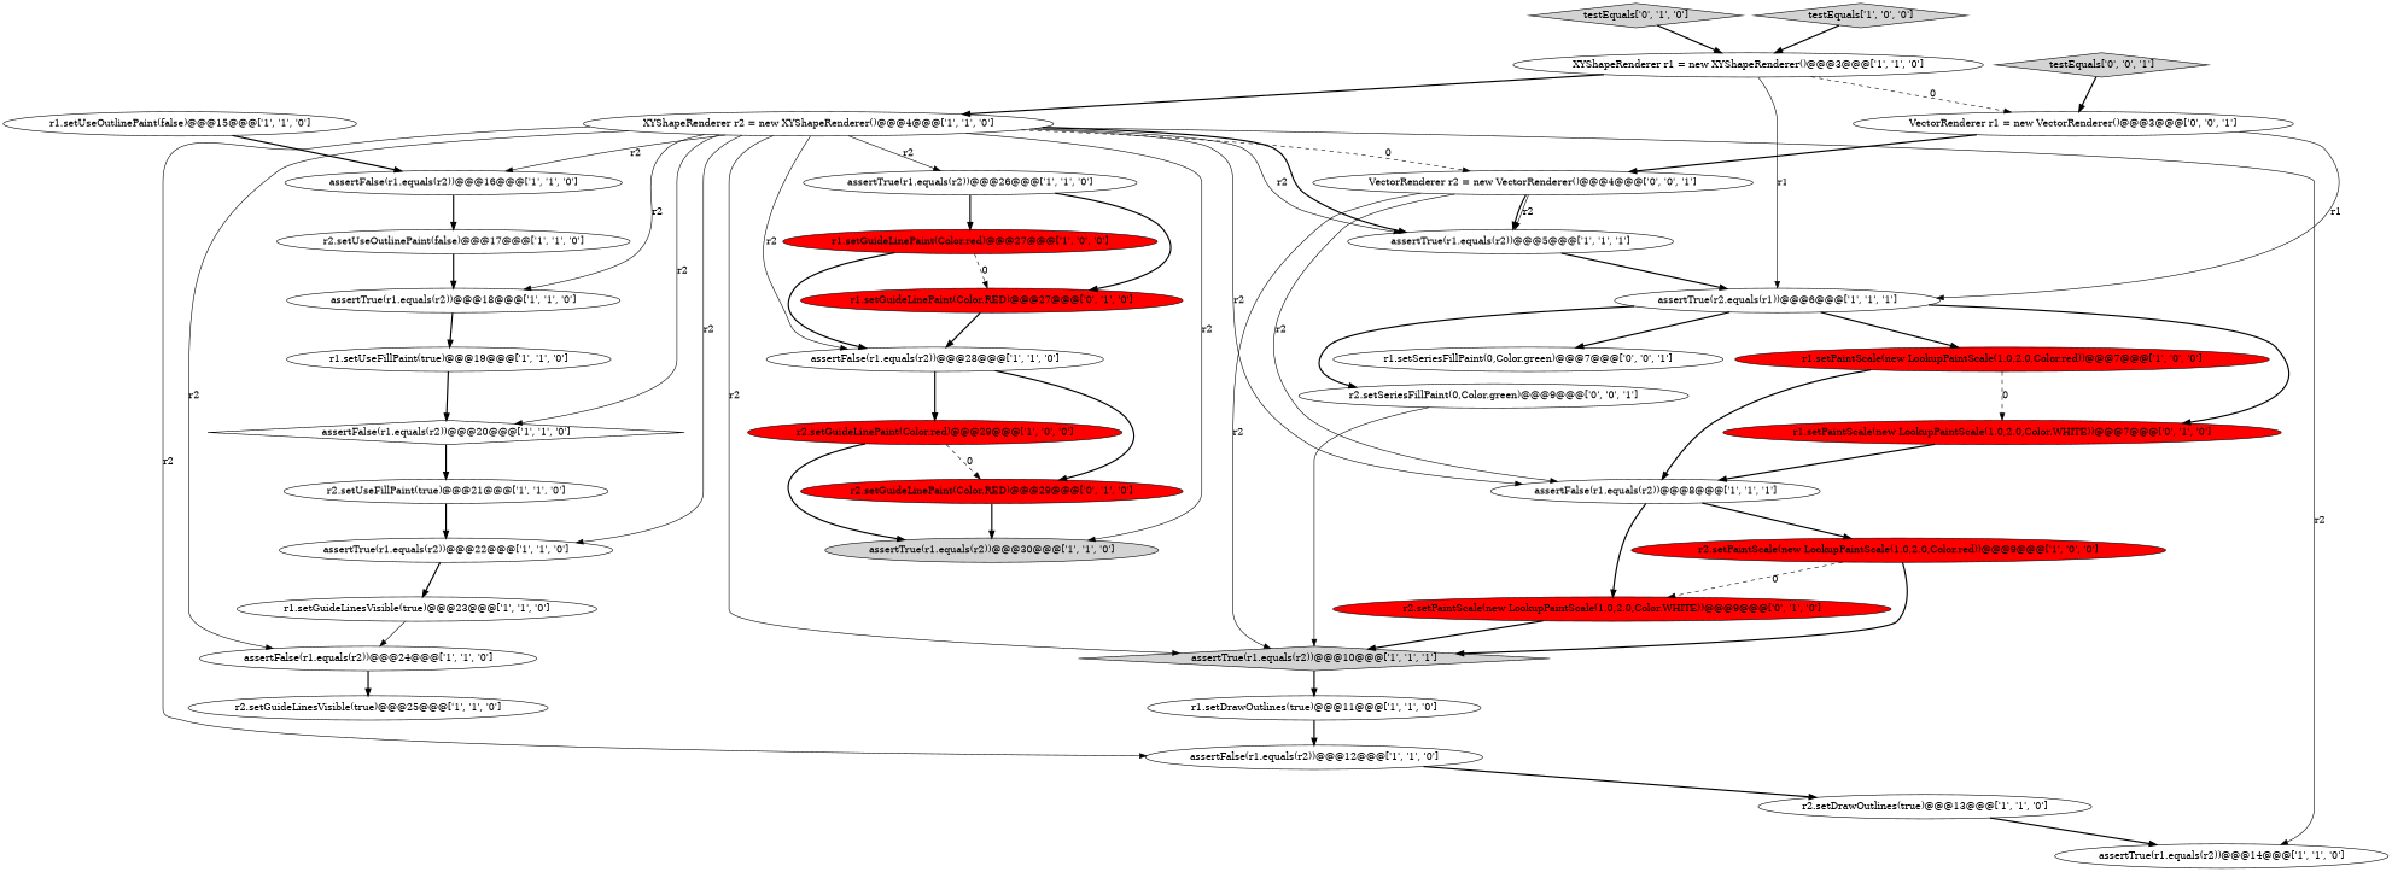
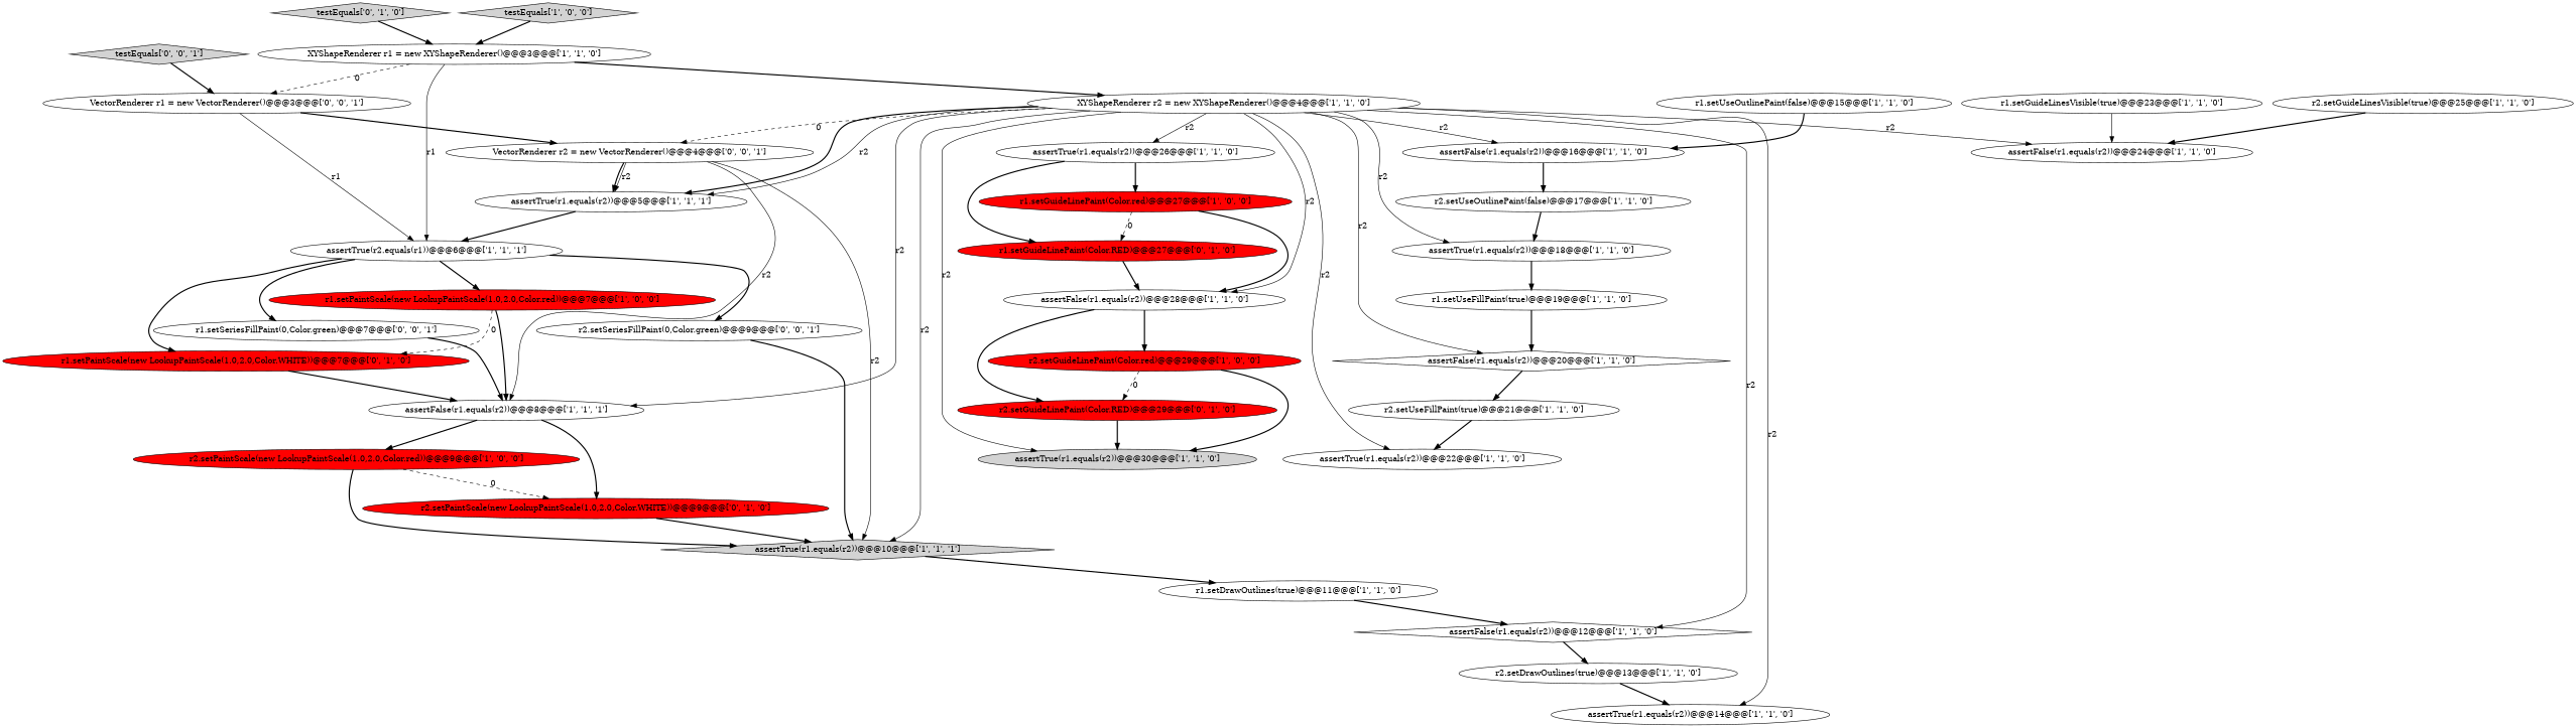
  digraph {
    node [fillcolor=white shape=ellipse style=filled]
    edge [style=bold]
    n1 [label="XYShapeRenderer r2 = new XYShapeRenderer()@@@4@@@['1', '1', '0']"]
    n2 [label="assertFalse(r1.equals(r2))@@@28@@@['1', '1', '0']"]
    n3 [label="VectorRenderer r2 = new VectorRenderer()@@@4@@@['0', '0', '1']"]
    n4 [label="assertTrue(r1.equals(r2))@@@14@@@['1', '1', '0']"]
-   n5 [label="assertFalse(r1.equals(r2))@@@12@@@['1', '1', '0']"]
+   n5 [label="assertFalse(r1.equals(r2))@@@12@@@['1', '1', '0']" shape=diamond]
    n6 [label="assertTrue(r1.equals(r2))@@@26@@@['1', '1', '0']"]
    n7 [label="assertFalse(r1.equals(r2))@@@16@@@['1', '1', '0']"]
    n8 [label="assertFalse(r1.equals(r2))@@@8@@@['1', '1', '1']"]
    n9 [label="assertTrue(r1.equals(r2))@@@5@@@['1', '1', '1']"]
    n10 [fillcolor=lightgray label="assertTrue(r1.equals(r2))@@@30@@@['1', '1', '0']"]
    n11 [fillcolor=lightgray label="assertTrue(r1.equals(r2))@@@10@@@['1', '1', '1']" shape=diamond]
    n12 [label="assertTrue(r1.equals(r2))@@@22@@@['1', '1', '0']"]
    n13 [label="assertTrue(r1.equals(r2))@@@18@@@['1', '1', '0']"]
    n14 [label="assertFalse(r1.equals(r2))@@@24@@@['1', '1', '0']"]
    n15 [label="assertFalse(r1.equals(r2))@@@20@@@['1', '1', '0']" shape=diamond]
    n16 [fillcolor=red label="r2.setGuideLinePaint(Color.red)@@@29@@@['1', '0', '0']"]
    n17 [fillcolor=red label="r2.setGuideLinePaint(Color.RED)@@@29@@@['0', '1', '0']"]
    n18 [label="r2.setDrawOutlines(true)@@@13@@@['1', '1', '0']"]
    n19 [fillcolor=red label="r1.setGuideLinePaint(Color.red)@@@27@@@['1', '0', '0']"]
    n20 [fillcolor=red label="r1.setGuideLinePaint(Color.RED)@@@27@@@['0', '1', '0']"]
    n21 [label="r2.setUseOutlinePaint(false)@@@17@@@['1', '1', '0']"]
    n22 [fillcolor=red label="r2.setPaintScale(new LookupPaintScale(1.0,2.0,Color.WHITE))@@@9@@@['0', '1', '0']"]
    n23 [fillcolor=red label="r2.setPaintScale(new LookupPaintScale(1.0,2.0,Color.red))@@@9@@@['1', '0', '0']"]
    n24 [label="assertTrue(r2.equals(r1))@@@6@@@['1', '1', '1']"]
    n25 [label="r1.setDrawOutlines(true)@@@11@@@['1', '1', '0']"]
    n26 [label="r1.setGuideLinesVisible(true)@@@23@@@['1', '1', '0']"]
    n27 [label="r1.setUseFillPaint(true)@@@19@@@['1', '1', '0']"]
    n28 [label="r2.setGuideLinesVisible(true)@@@25@@@['1', '1', '0']"]
    n29 [label="r2.setUseFillPaint(true)@@@21@@@['1', '1', '0']"]
    n30 [fillcolor=red label="r1.setPaintScale(new LookupPaintScale(1.0,2.0,Color.red))@@@7@@@['1', '0', '0']"]
    n31 [fillcolor=red label="r1.setPaintScale(new LookupPaintScale(1.0,2.0,Color.WHITE))@@@7@@@['0', '1', '0']"]
    n32 [label="r1.setUseOutlinePaint(false)@@@15@@@['1', '1', '0']"]
    n33 [label="VectorRenderer r1 = new VectorRenderer()@@@3@@@['0', '0', '1']"]
    n34 [label="r1.setSeriesFillPaint(0,Color.green)@@@7@@@['0', '0', '1']"]
    n35 [label="r2.setSeriesFillPaint(0,Color.green)@@@9@@@['0', '0', '1']"]
    n36 [fillcolor=lightgray label="testEquals['0', '1', '0']" shape=diamond]
    n37 [label="XYShapeRenderer r1 = new XYShapeRenderer()@@@3@@@['1', '1', '0']"]
    n38 [fillcolor=lightgray label="testEquals['0', '0', '1']" shape=diamond]
    n39 [fillcolor=lightgray label="testEquals['1', '0', '0']" shape=diamond]
    n1 -> n2 [label=r2 style=solid]
    n1 -> n3 [label=0 style=dashed]
    n1 -> n4 [label=r2 style=solid]
    n1 -> n5 [label=r2 style=solid]
    n1 -> n6 [label=r2 style=solid]
    n1 -> n7 [label=r2 style=solid]
    n1 -> n8 [label=r2 style=solid]
    n1 -> n9
    n1 -> n9 [label=r2 style=solid]
    n1 -> n10 [label=r2 style=solid]
    n1 -> n11 [label=r2 style=solid]
    n1 -> n12 [label=r2 style=solid]
    n1 -> n13 [label=r2 style=solid]
    n1 -> n14 [label=r2 style=solid]
    n1 -> n15 [label=r2 style=solid]
    n2 -> n16
    n2 -> n17
    n3 -> n8 [label=r2 style=solid]
    n3 -> n9
    n3 -> n9 [label=r2 style=solid]
    n3 -> n11 [label=r2 style=solid]
    n5 -> n18
    n6 -> n19
    n6 -> n20
    n7 -> n21
    n8 -> n22
    n8 -> n23
    n9 -> n24
    n11 -> n25
-   n12 -> n26
    n13 -> n27
-   n14 -> n28
+   n28 -> n14
    n15 -> n29
    n16 -> n10
    n16 -> n17 [label=0 style=dashed]
    n17 -> n10
    n18 -> n4
    n19 -> n2
    n19 -> n20 [label=0 style=dashed]
    n20 -> n2
    n21 -> n13
    n22 -> n11
    n23 -> n11
    n23 -> n22 [label=0 style=dashed]
    n24 -> n30
    n24 -> n31
    n24 -> n34
    n24 -> n35
    n25 -> n5
    n26 -> n14 [style=solid]
    n27 -> n15
    n29 -> n12
    n30 -> n8
    n30 -> n31 [label=0 style=dashed]
    n31 -> n8
    n32 -> n7
    n33 -> n3
    n33 -> n24 [label=r1 style=solid]
-   n35 -> n11 [style=solid]
+   n34 -> n8
+   n35 -> n11
    n36 -> n37
    n37 -> n1
    n37 -> n24 [label=r1 style=solid]
    n37 -> n33 [label=0 style=dashed]
    n38 -> n33
    n39 -> n37
  }
